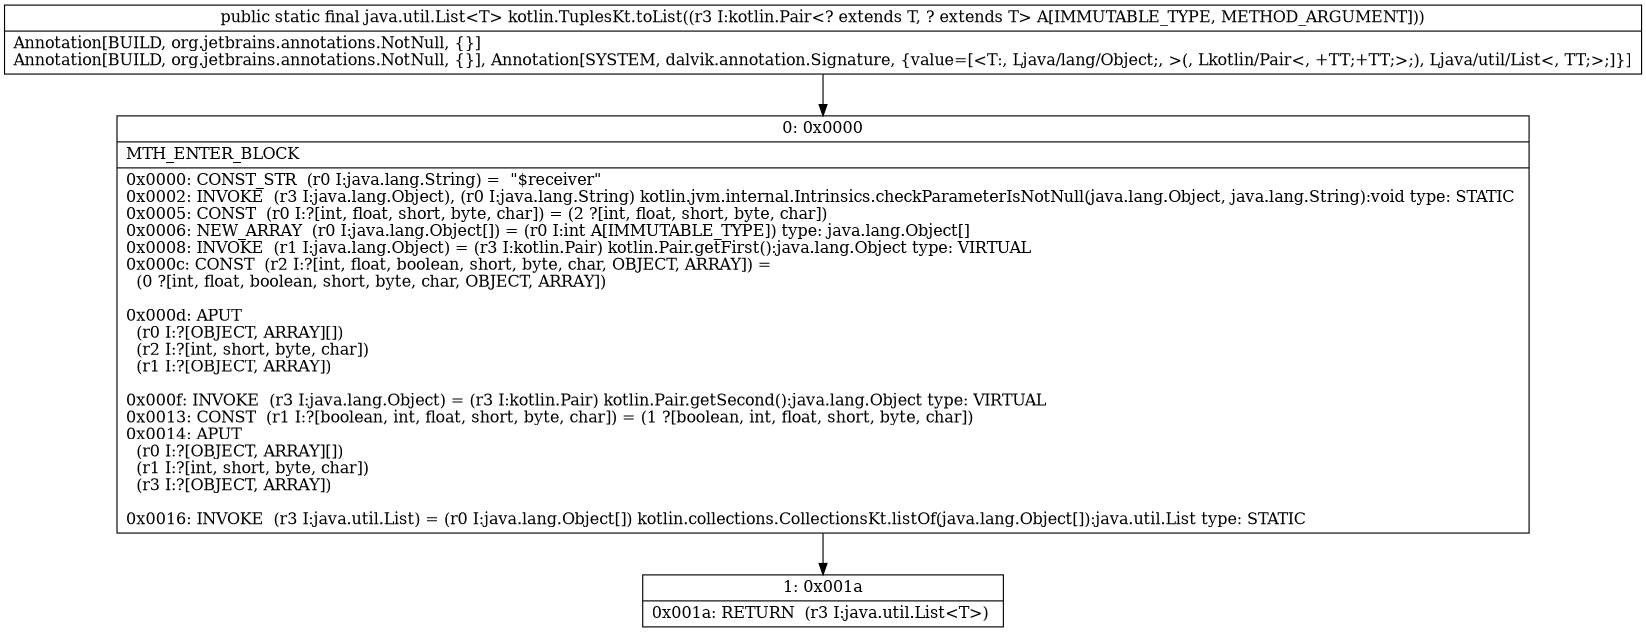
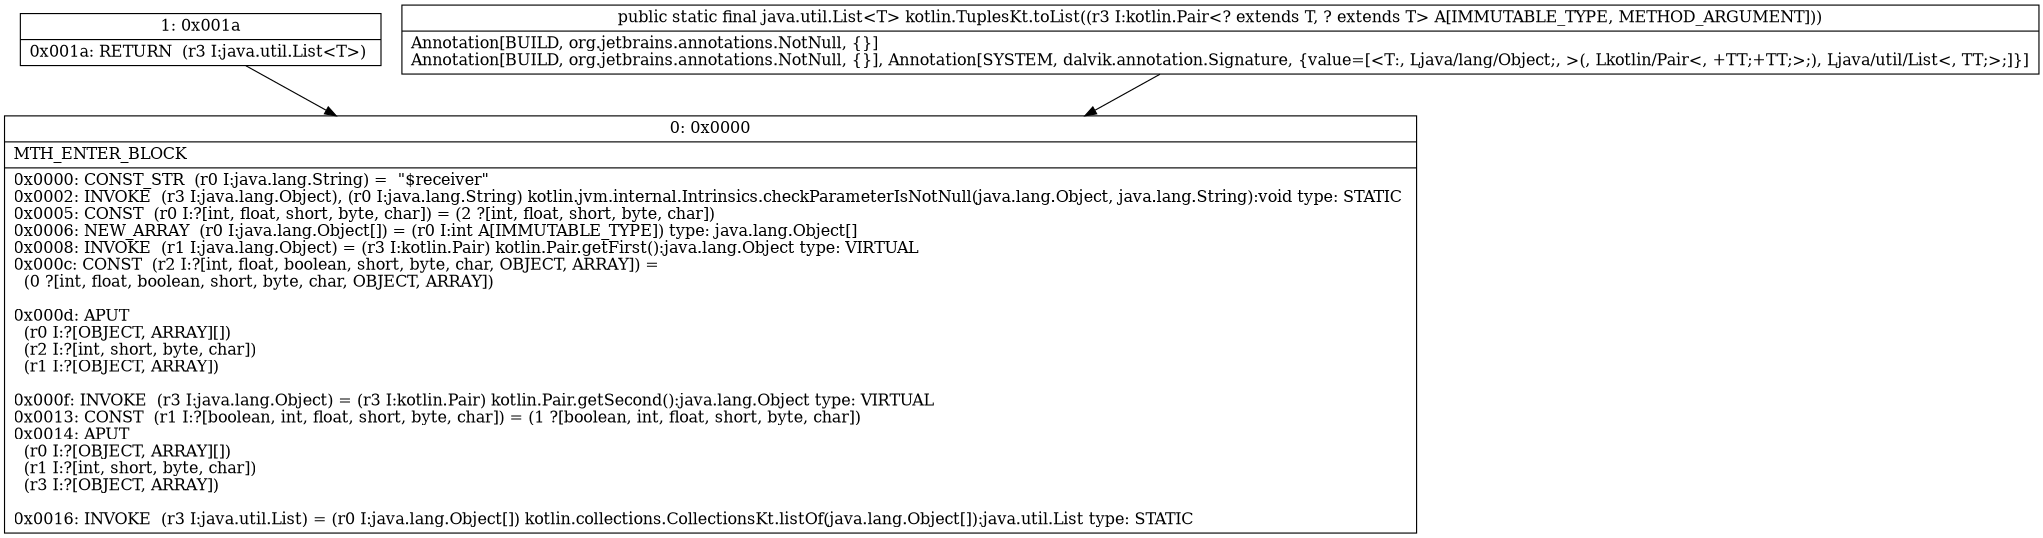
  digraph {
    node [shape=record]
    n1 [label="{0\:\ 0x0000|MTH_ENTER_BLOCK\l|0x0000: CONST_STR  (r0 I:java.lang.String) =  \"$receiver\" \l0x0002: INVOKE  (r3 I:java.lang.Object), (r0 I:java.lang.String) kotlin.jvm.internal.Intrinsics.checkParameterIsNotNull(java.lang.Object, java.lang.String):void type: STATIC \l0x0005: CONST  (r0 I:?[int, float, short, byte, char]) = (2 ?[int, float, short, byte, char]) \l0x0006: NEW_ARRAY  (r0 I:java.lang.Object[]) = (r0 I:int A[IMMUTABLE_TYPE]) type: java.lang.Object[] \l0x0008: INVOKE  (r1 I:java.lang.Object) = (r3 I:kotlin.Pair) kotlin.Pair.getFirst():java.lang.Object type: VIRTUAL \l0x000c: CONST  (r2 I:?[int, float, boolean, short, byte, char, OBJECT, ARRAY]) = \l  (0 ?[int, float, boolean, short, byte, char, OBJECT, ARRAY])\l \l0x000d: APUT  \l  (r0 I:?[OBJECT, ARRAY][])\l  (r2 I:?[int, short, byte, char])\l  (r1 I:?[OBJECT, ARRAY])\l \l0x000f: INVOKE  (r3 I:java.lang.Object) = (r3 I:kotlin.Pair) kotlin.Pair.getSecond():java.lang.Object type: VIRTUAL \l0x0013: CONST  (r1 I:?[boolean, int, float, short, byte, char]) = (1 ?[boolean, int, float, short, byte, char]) \l0x0014: APUT  \l  (r0 I:?[OBJECT, ARRAY][])\l  (r1 I:?[int, short, byte, char])\l  (r3 I:?[OBJECT, ARRAY])\l \l0x0016: INVOKE  (r3 I:java.util.List) = (r0 I:java.lang.Object[]) kotlin.collections.CollectionsKt.listOf(java.lang.Object[]):java.util.List type: STATIC \l}"]
    n2 [label="{1\:\ 0x001a|0x001a: RETURN  (r3 I:java.util.List\<T\>) \l}"]
    n3 [label="{public static final java.util.List\<T\> kotlin.TuplesKt.toList((r3 I:kotlin.Pair\<? extends T, ? extends T\> A[IMMUTABLE_TYPE, METHOD_ARGUMENT]))  | Annotation[BUILD, org.jetbrains.annotations.NotNull, \{\}]\lAnnotation[BUILD, org.jetbrains.annotations.NotNull, \{\}], Annotation[SYSTEM, dalvik.annotation.Signature, \{value=[\<T:, Ljava\/lang\/Object;, \>(, Lkotlin\/Pair\<, +TT;+TT;\>;), Ljava\/util\/List\<, TT;\>;]\}]\l}"]
-   n1 -> n2
+   n2 -> n1
    n3 -> n1
  }
